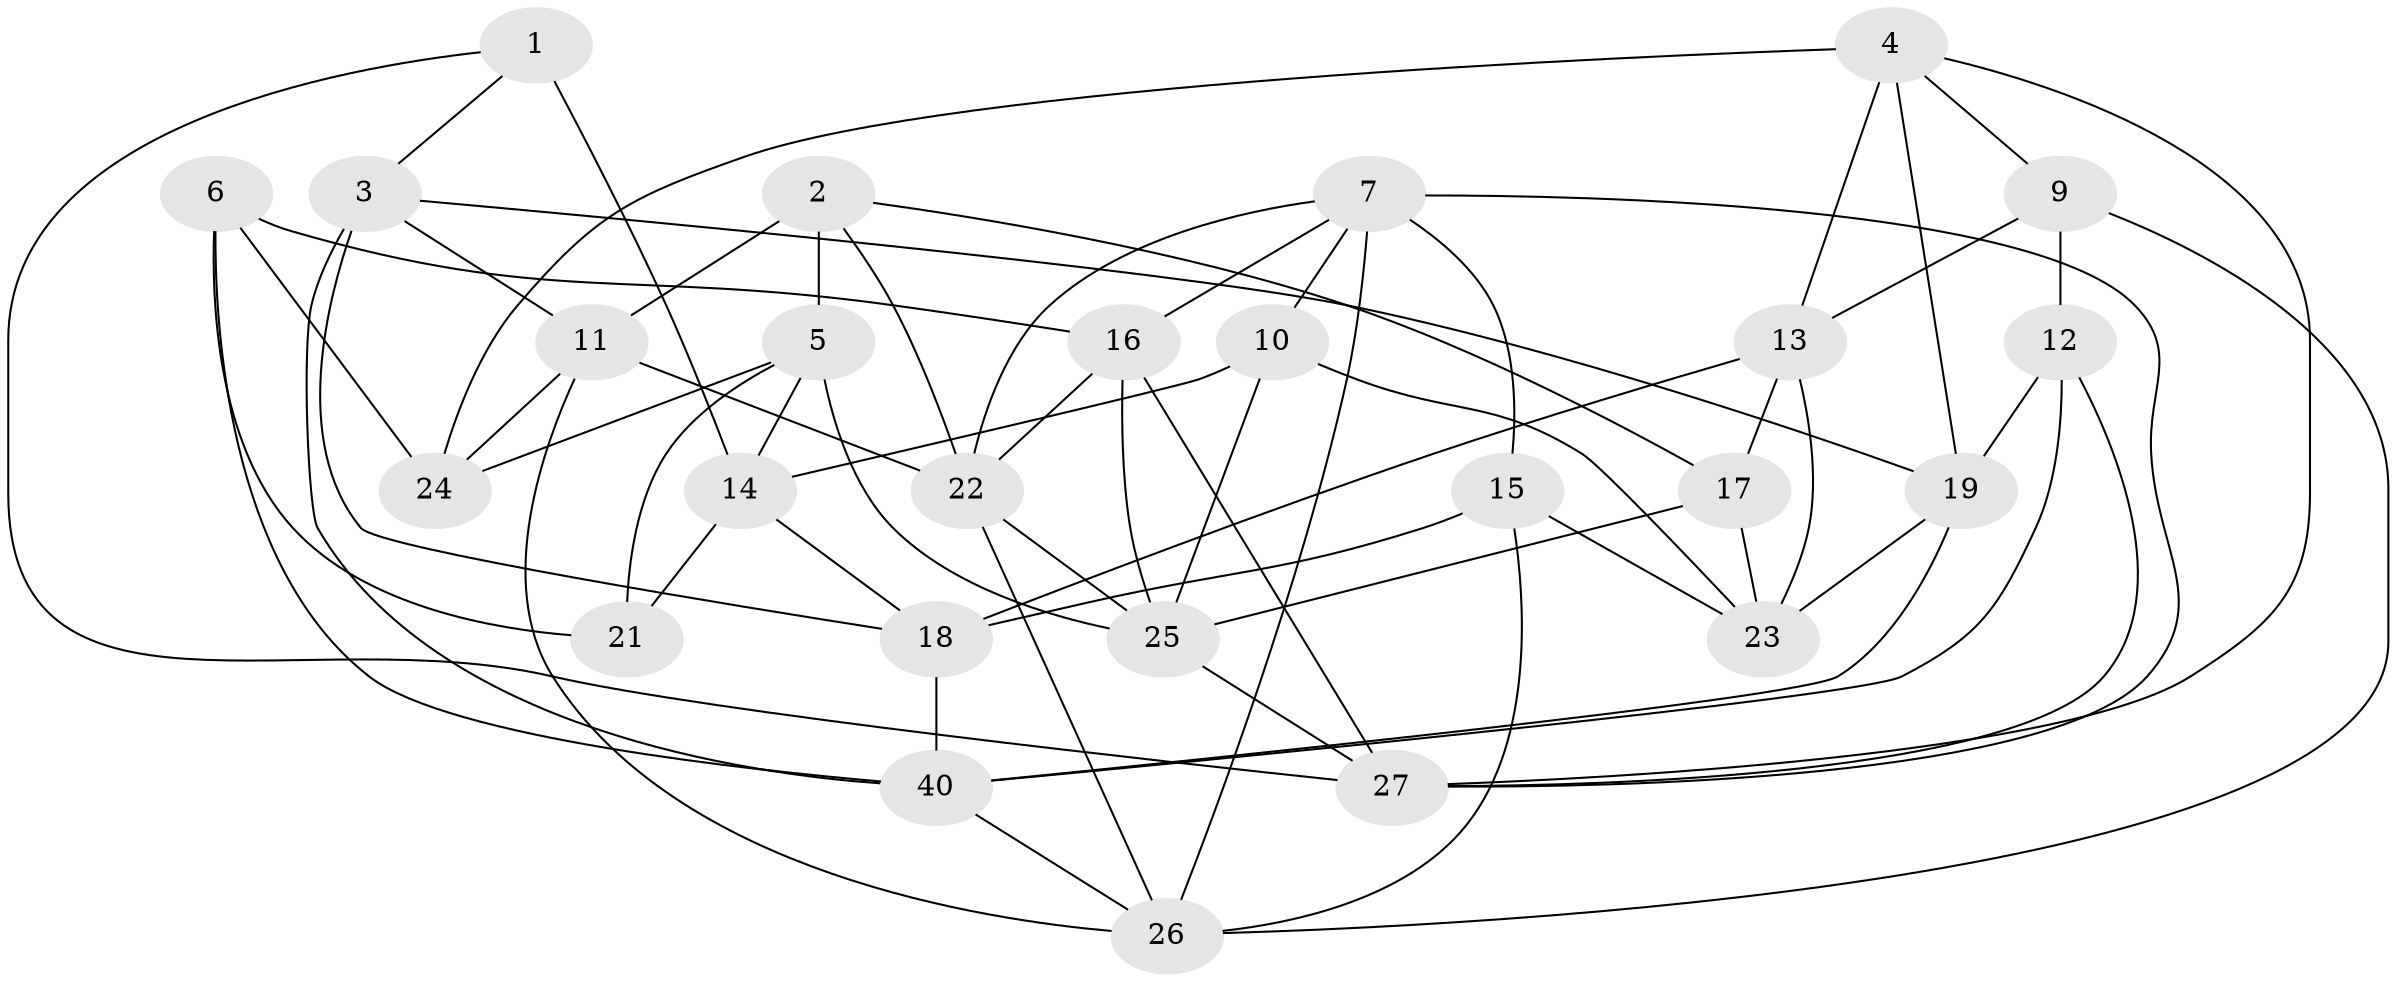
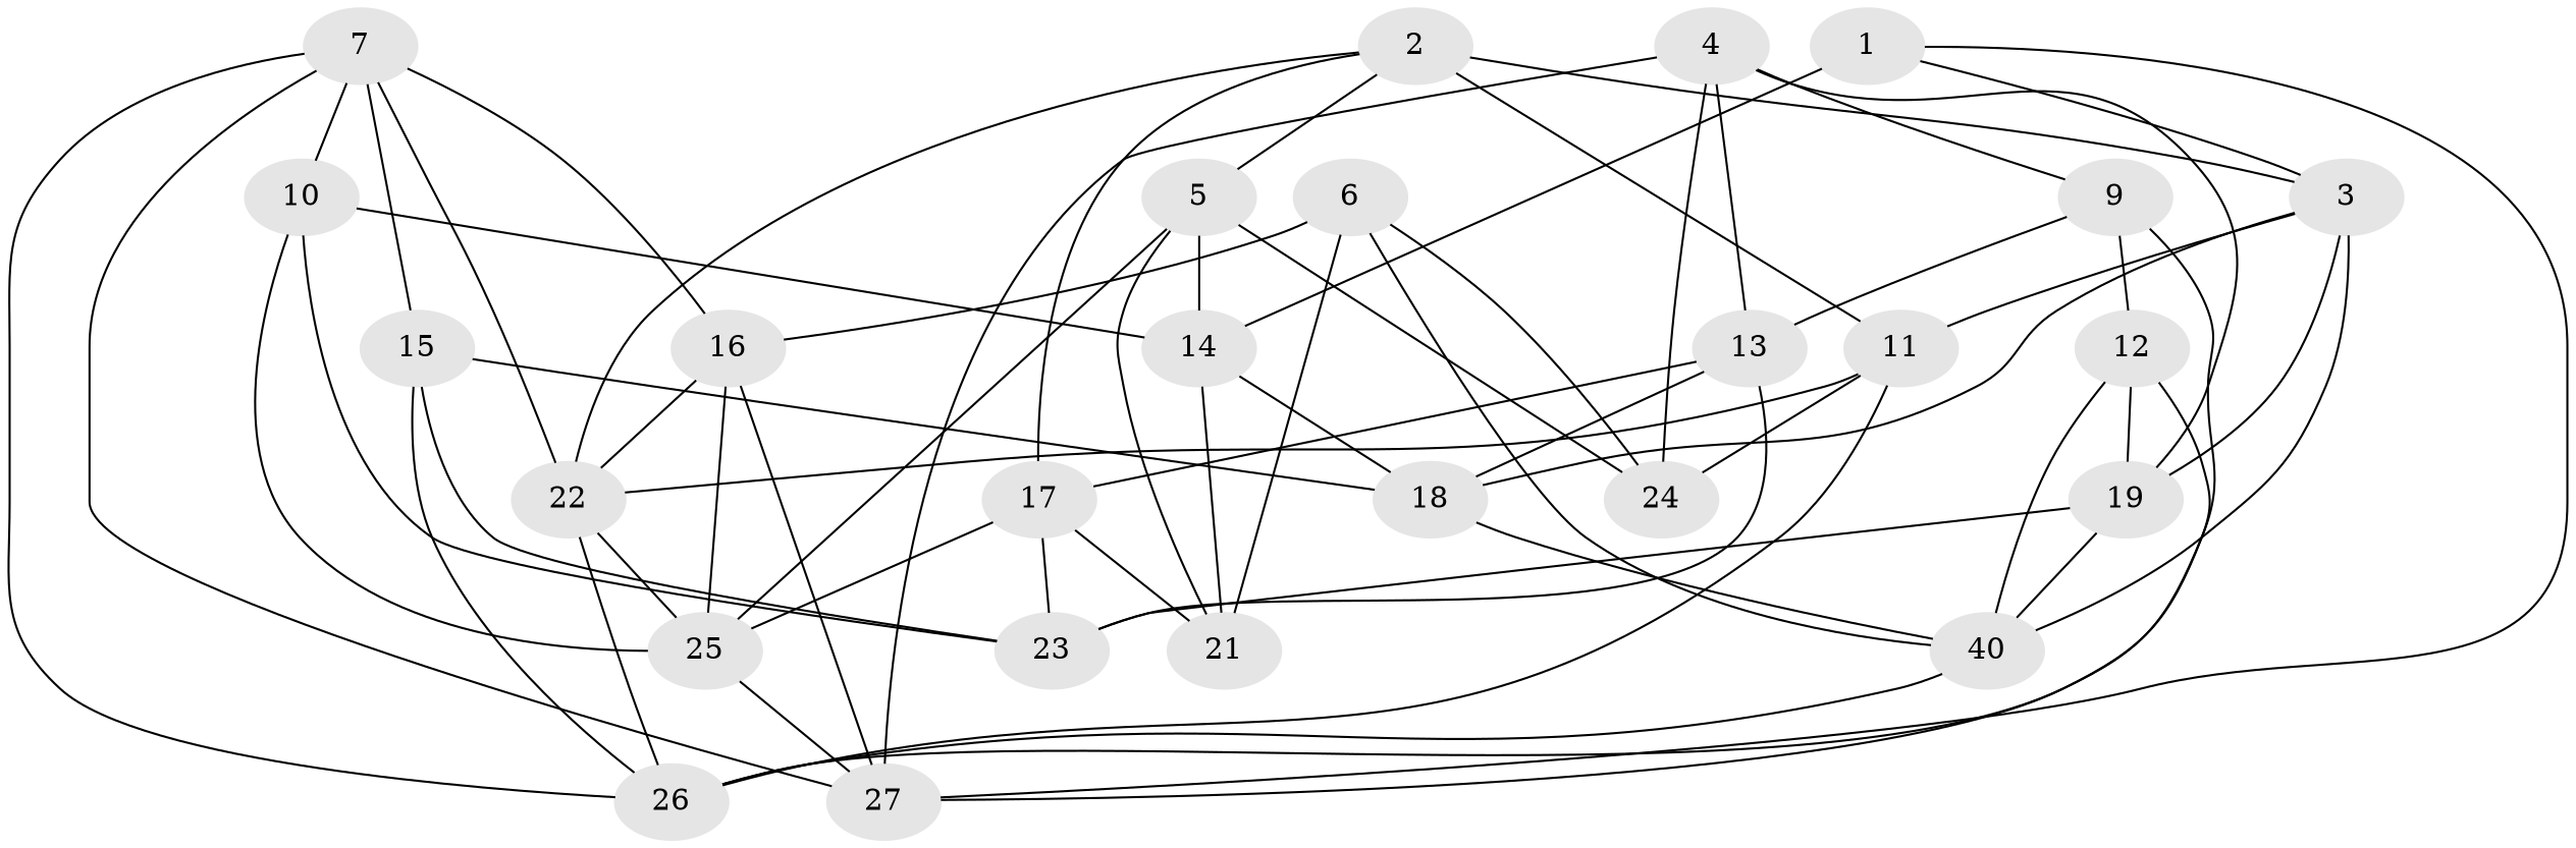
  graph {
    node [color=gray90 style=filled]
    edge [weight=1.0]
    1
    3
    14
    27
    11
    18
    19
    n8 [label=40]
    21
    2
    5
    17
    22
    24
    25
    26
    23
    4
    9
    13
    12
    6
    16
    7
    10
    15
    1 -- 3
    1 -- 14 [weight=2.0]
    1 -- 27
    3 -- 11
    3 -- 18
    3 -- 19
    3 -- n8
    14 -- 18
    14 -- 21
    11 -- 22
    11 -- 24
    11 -- 26
    18 -- n8
    19 -- n8
    19 -- 23 [weight=2.0]
    n8 -- 26
+   2 -- 3
    2 -- 11 [weight=2.0]
    2 -- 5
    2 -- 17
    2 -- 22
    5 -- 14
    5 -- 21
    5 -- 24 [weight=2.0]
    5 -- 25
+   17 -- 21
    17 -- 25
    17 -- 23
    22 -- 25
    22 -- 26
    25 -- 27
    4 -- 27
    4 -- 19
    4 -- 24 [weight=2.0]
    4 -- 9
    4 -- 13
    9 -- 26
    9 -- 13
    9 -- 12 [weight=2.0]
    13 -- 18 [weight=2.0]
    13 -- 17
    13 -- 23
    12 -- 27
    12 -- 19
    12 -- n8
    6 -- n8
    6 -- 21
    6 -- 24
    6 -- 16 [weight=2.0]
    16 -- 27
    16 -- 22
    16 -- 25
    7 -- 27
    7 -- 22
    7 -- 26
    7 -- 16
    7 -- 10
    7 -- 15
    10 -- 14
    10 -- 25
    10 -- 23
    15 -- 18
    15 -- 26
    15 -- 23
  }
